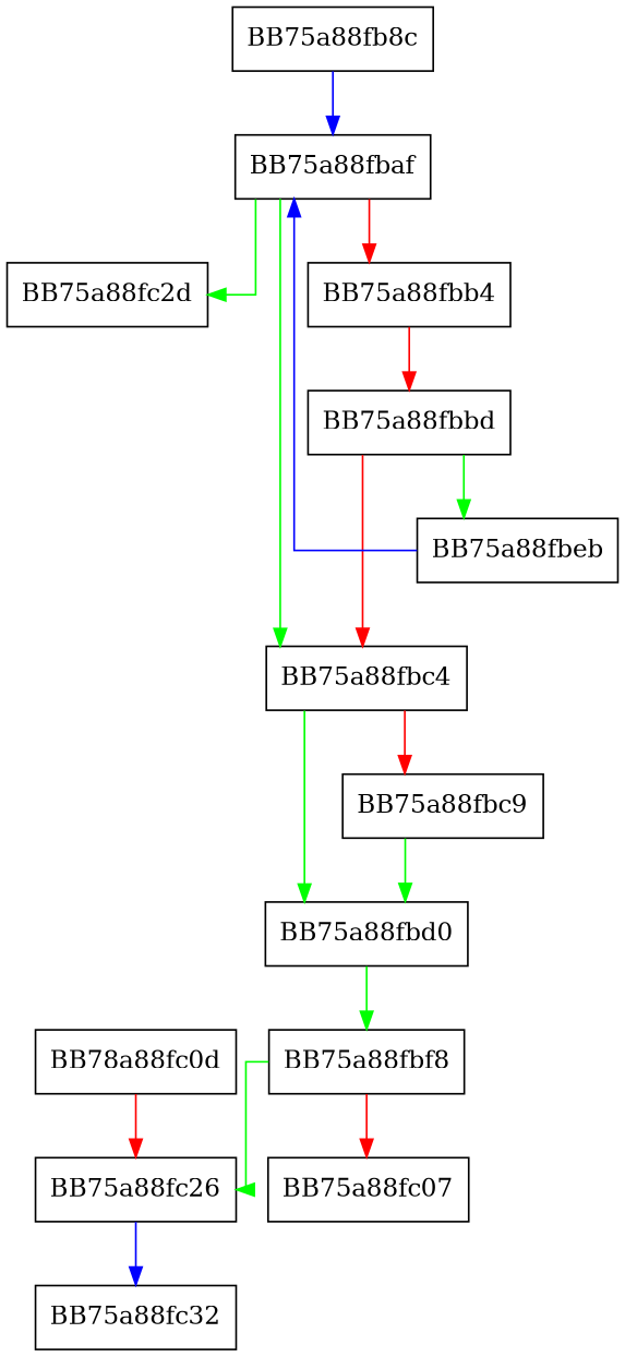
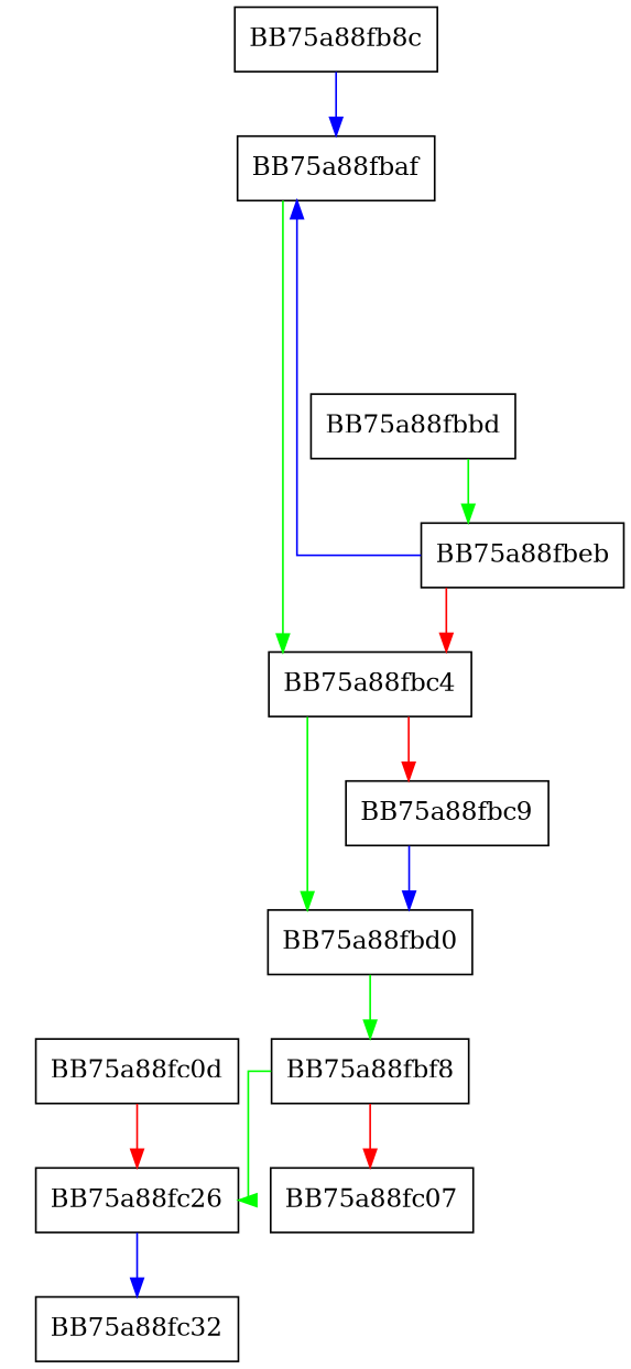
  digraph {
    splines=ortho
    node [shape=box]
    edge [color=green]
    BB75a88fb8c
    BB75a88fbaf
-   BB75a88fc2d
-   BB75a88fbb4
    BB75a88fbc4
    BB75a88fbbd
    BB75a88fbd0
    BB75a88fbc9
    BB75a88fbeb
    n10 [label=BB75a88fbf8]
    BB75a88fc26
    BB75a88fc07
    BB75a88fc32
-   BB75a88fc0d [label=BB78a88fc0d]
+   BB75a88fc0d
    BB75a88fb8c -> BB75a88fbaf [color=blue]
-   BB75a88fbaf -> BB75a88fc2d
-   BB75a88fbaf -> BB75a88fbb4 [color=red]
    BB75a88fbaf -> BB75a88fbc4
-   BB75a88fbb4 -> BB75a88fbbd [color=red]
    BB75a88fbc4 -> BB75a88fbd0
    BB75a88fbc4 -> BB75a88fbc9 [color=red]
-   BB75a88fbbd -> BB75a88fbc4 [color=red]
+   BB75a88fbeb -> BB75a88fbc4 [color=red]
    BB75a88fbbd -> BB75a88fbeb
    BB75a88fbd0 -> n10
-   BB75a88fbc9 -> BB75a88fbd0
+   BB75a88fbc9 -> BB75a88fbd0 [color=blue]
    BB75a88fbeb -> BB75a88fbaf [color=blue]
    n10 -> BB75a88fc26
    n10 -> BB75a88fc07 [color=red]
    BB75a88fc26 -> BB75a88fc32 [color=blue]
    BB75a88fc0d -> BB75a88fc26 [color=red]
  }
